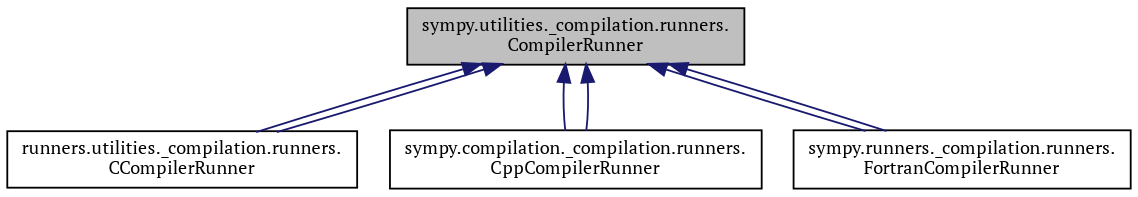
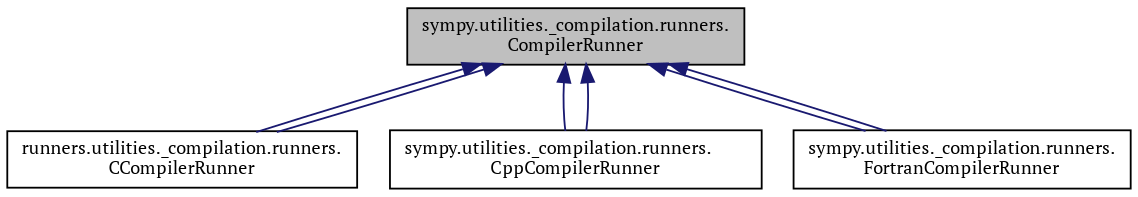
  digraph {
    fontname="PT Serif"
    rankdir=TB
    node [color=black fillcolor=white fontname="PT Serif" fontsize=10 shape=record style=filled]
    edge [color=midnightblue dir=back fontname="PT Serif" fontsize=10 labelfontname=Helvetica labelfontsize=10 style=solid]
    n1 [fillcolor=grey75 fontcolor=black height=0.2 label="sympy.utilities._compilation.runners.\lCompilerRunner" width=0.4]
    n2 [height=0.2 label="runners.utilities._compilation.runners.\lCCompilerRunner" width=0.4]
-   n3 [height=0.2 label="sympy.compilation._compilation.runners.\lCppCompilerRunner" width=0.4]
-   n4 [height=0.2 label="sympy.runners._compilation.runners.\lFortranCompilerRunner" width=0.4]
+   n3 [height=0.2 label="sympy.utilities._compilation.runners.\lCppCompilerRunner" width=0.4]
+   n4 [height=0.2 label="sympy.utilities._compilation.runners.\lFortranCompilerRunner" width=0.4]
    n1 -> n2
    n1 -> n2
    n1 -> n3
    n1 -> n3
    n1 -> n4
    n1 -> n4
  }
